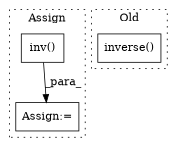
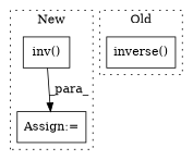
  digraph {
    node [a=75 shape=box]
    n1 [l="17,1" label="inv()" s="18898,18916"]
    n2 [a=68 l=9 label="Assign:=" s=18951]
    n3 [l="14,1" label="inverse()" s="16228,16245"]
    subgraph cluster_1 {
-     label=Assign
+     label=New
      style=dotted
      n1
      n2
    }
    subgraph cluster_2 {
      label=Old
      style=dotted
      n3
    }
    n1 -> n2 [label=_para_]
  }
